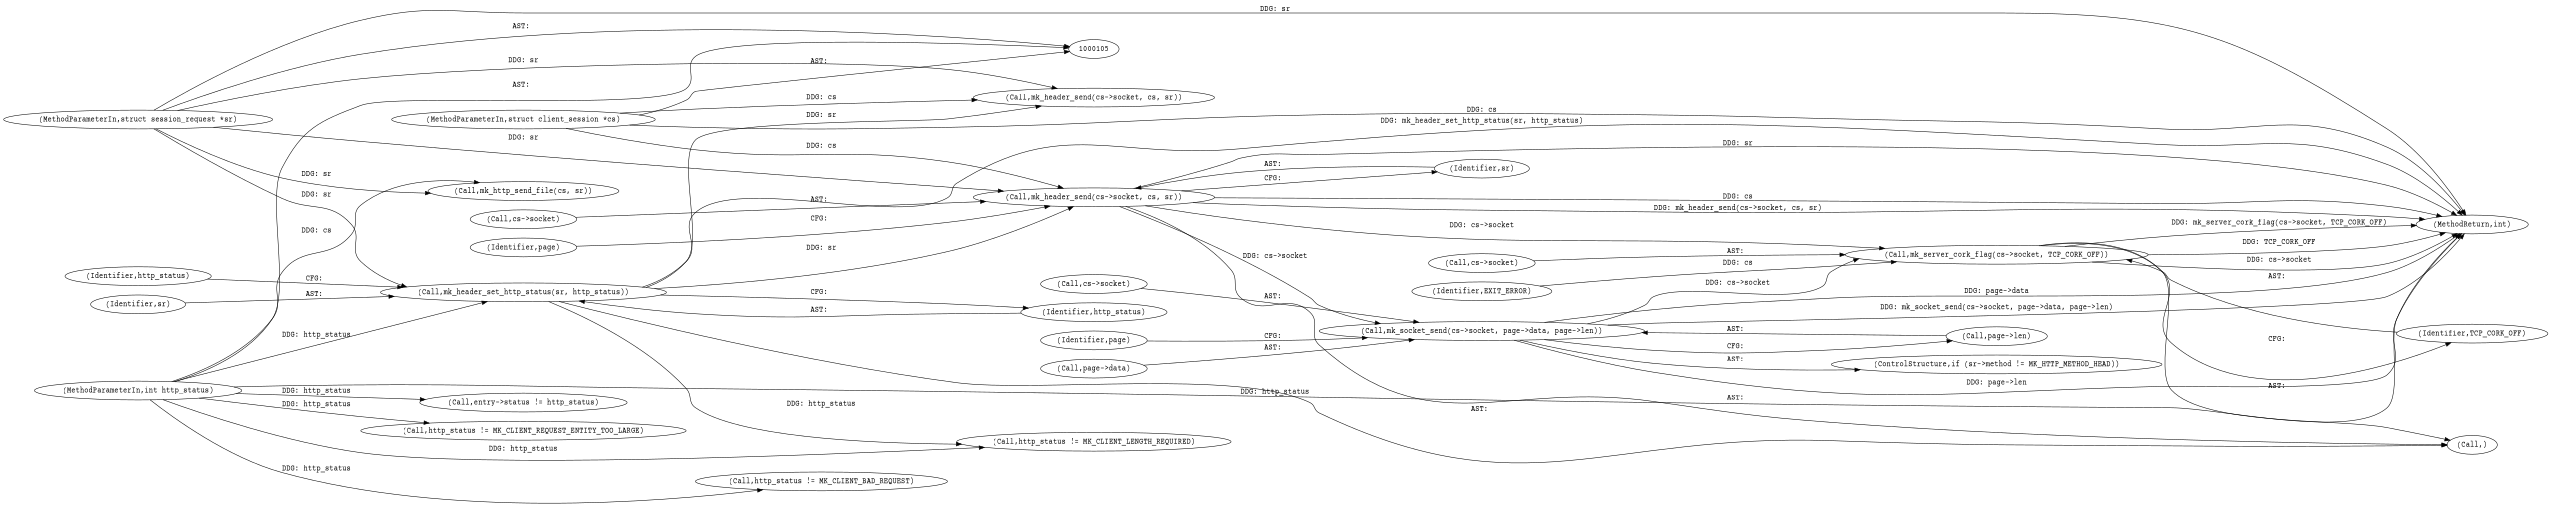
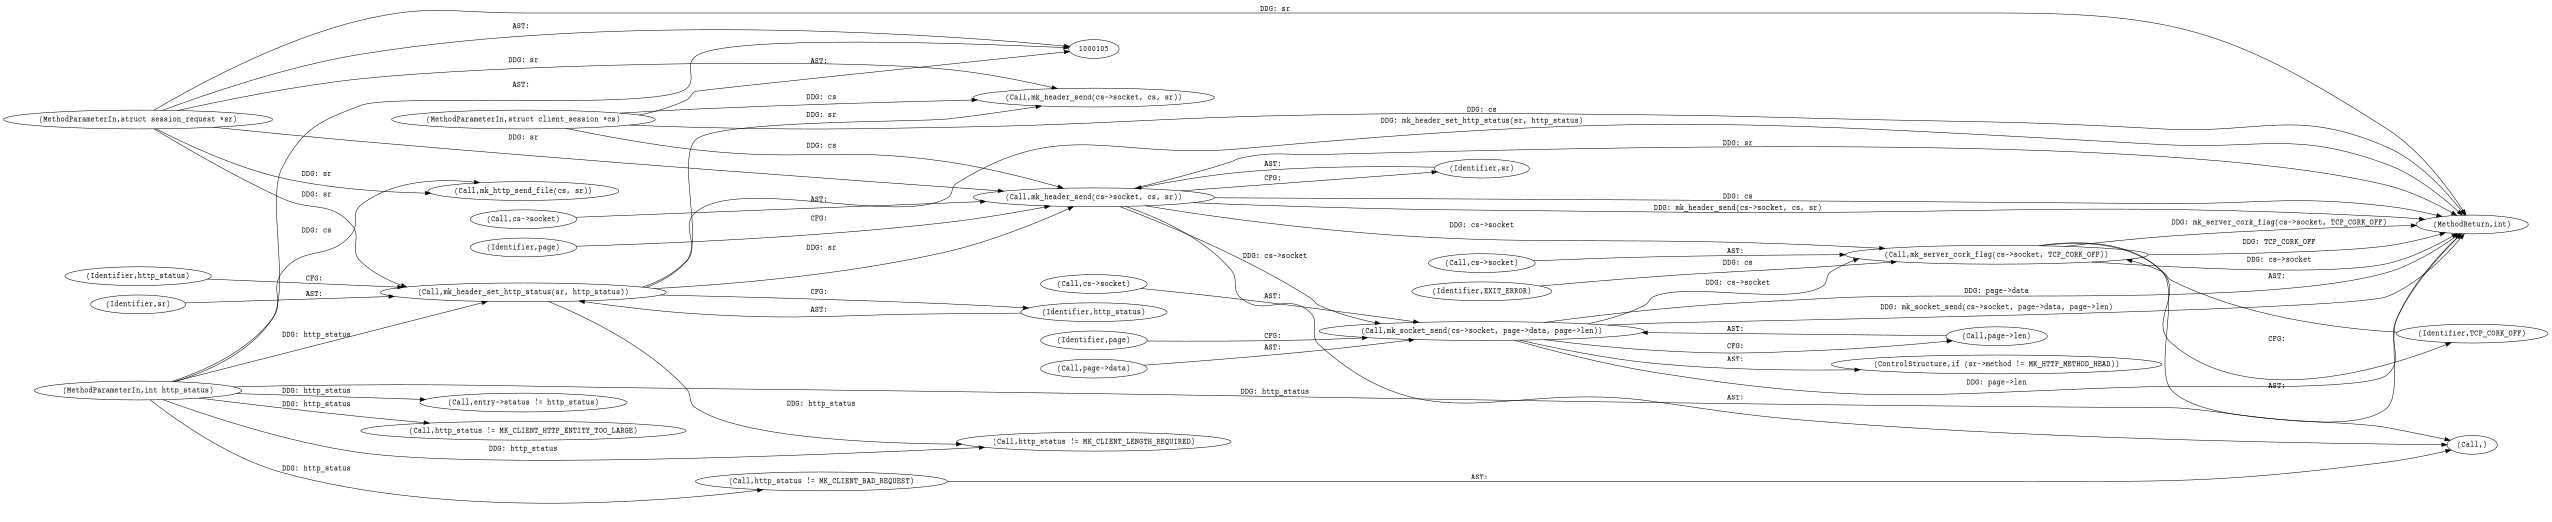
  digraph {
    fontname="Courier Prime"
    rankdir=LR
    node [fontname="Courier Prime"]
    edge [fontname="Courier Prime"]
    n1 [label="(Call,mk_header_send(cs->socket, cs, sr))"]
    n2 [label="(Call,mk_socket_send(cs->socket, page->data, page->len))"]
    n3 [label="(Call,mk_server_cork_flag(cs->socket, TCP_CORK_OFF))"]
    n4 [label="(Identifier,sr)"]
    n5 [label="(MethodReturn,int)"]
    n6 [label="(Call,)"]
    n7 [label="(Call,page->len)"]
    n8 [label="(ControlStructure,if (sr->method != MK_HTTP_METHOD_HEAD))"]
    n9 [label="(Identifier,TCP_CORK_OFF)"]
    n10 [label="(MethodParameterIn,struct client_session *cs)"]
    n11 [label="(Call,mk_header_send(cs->socket, cs, sr))"]
    1000105
    n13 [label="(Call,mk_http_send_file(cs, sr))"]
    n14 [label="(Call,mk_header_set_http_status(sr, http_status))"]
    n15 [label="(Identifier,http_status)"]
    n16 [label="(Call,http_status != MK_CLIENT_LENGTH_REQUIRED)"]
    n17 [label="(MethodParameterIn,struct session_request *sr)"]
    n18 [label="(MethodParameterIn,int http_status)"]
    n19 [label="(Call,entry->status != http_status)"]
    n20 [label="(Call,http_status != MK_CLIENT_BAD_REQUEST)"]
-   n21 [label="(Call,http_status != MK_CLIENT_REQUEST_ENTITY_TOO_LARGE)"]
+   n21 [label="(Call,http_status != MK_CLIENT_HTTP_ENTITY_TOO_LARGE)"]
    n22 [label="(Identifier,http_status)"]
    n23 [label="(Identifier,EXIT_ERROR)"]
    n24 [label="(Call,cs->socket)"]
    n25 [label="(Identifier,page)"]
    n26 [label="(Call,cs->socket)"]
    n27 [label="(Call,page->data)"]
    n28 [label="(Identifier,page)"]
    n29 [label="(Call,cs->socket)"]
    n30 [label="(Identifier,sr)"]
    n1 -> n2 [label="DDG: cs->socket"]
    n1 -> n3 [label="DDG: cs->socket"]
    n1 -> n4 [label="CFG: "]
    n1 -> n5 [label="DDG: mk_header_send(cs->socket, cs, sr)"]
    n1 -> n5 [label="DDG: sr"]
    n1 -> n5 [label="DDG: cs"]
    n1 -> n6 [label="AST: "]
    n2 -> n3 [label="DDG: cs->socket"]
    n2 -> n5 [label="DDG: page->data"]
    n2 -> n5 [label="DDG: mk_socket_send(cs->socket, page->data, page->len)"]
    n2 -> n5 [label="DDG: page->len"]
    n2 -> n7 [label="CFG: "]
    n2 -> n8 [label="AST: "]
    n3 -> n5 [label="DDG: cs->socket"]
    n3 -> n5 [label="DDG: mk_server_cork_flag(cs->socket, TCP_CORK_OFF)"]
    n3 -> n5 [label="DDG: TCP_CORK_OFF"]
    n3 -> n6 [label="AST: "]
    n3 -> n9 [label="CFG: "]
    n4 -> n1 [label="AST: "]
    n7 -> n2 [label="AST: "]
    n9 -> n3 [label="AST: "]
    n10 -> n1 [label="DDG: cs"]
    n10 -> n5 [label="DDG: cs"]
    n10 -> n11 [label="DDG: cs"]
    n10 -> 1000105 [label="AST: "]
    n14 -> n1 [label="DDG: sr"]
    n14 -> n5 [label="DDG: mk_header_set_http_status(sr, http_status)"]
-   n14 -> n6 [label="AST: "]
+   n20 -> n6 [label="AST: "]
    n14 -> n11 [label="DDG: sr"]
    n14 -> n15 [label="CFG: "]
    n14 -> n16 [label="DDG: http_status"]
    n15 -> n14 [label="AST: "]
    n17 -> n1 [label="DDG: sr"]
    n17 -> n5 [label="DDG: sr"]
    n17 -> n11 [label="DDG: sr"]
    n17 -> 1000105 [label="AST: "]
    n17 -> n13 [label="DDG: sr"]
    n17 -> n14 [label="DDG: sr"]
    n18 -> n5 [label="DDG: http_status"]
    n18 -> 1000105 [label="AST: "]
    n18 -> n13 [label="DDG: cs"]
    n18 -> n14 [label="DDG: http_status"]
    n18 -> n16 [label="DDG: http_status"]
    n18 -> n19 [label="DDG: http_status"]
    n18 -> n20 [label="DDG: http_status"]
    n18 -> n21 [label="DDG: http_status"]
    n22 -> n14 [label="CFG: "]
    n23 -> n3 [label="DDG: cs"]
    n24 -> n1 [label="AST: "]
    n25 -> n2 [label="CFG: "]
    n26 -> n3 [label="AST: "]
    n27 -> n2 [label="AST: "]
    n28 -> n1 [label="CFG: "]
    n29 -> n2 [label="AST: "]
    n30 -> n14 [label="AST: "]
  }
